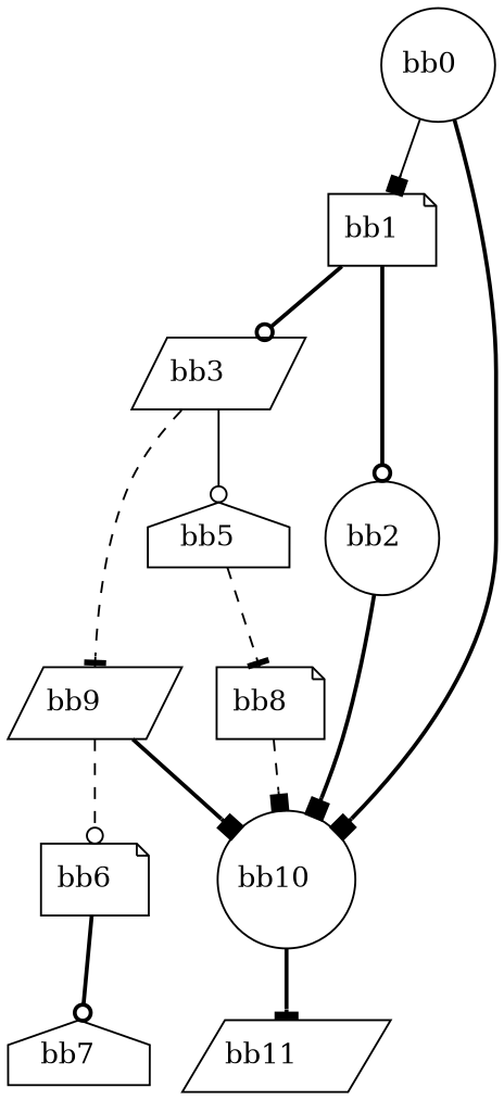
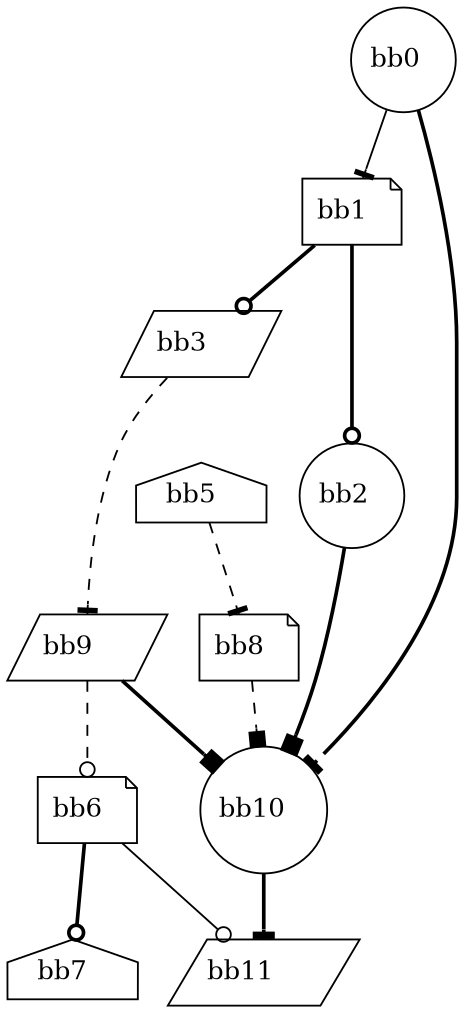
  digraph {
    node [shape=circle]
    edge [arrowhead=odot style=bold]
    n1 [label="bb0\l"]
    n2 [label="bb1\l" shape=note]
    n3 [label="bb10\l"]
    n4 [label="bb2\l"]
    n5 [label="bb3\l" shape=parallelogram]
    n6 [label="bb11\l" shape=parallelogram]
    n7 [label="bb5\l" shape=house]
    n8 [label="bb9\l" shape=parallelogram]
    n9 [label="bb8\l" shape=note]
    n10 [label="bb6\l" shape=note]
    n11 [label="bb7\l" shape=house]
-   n1 -> n2 [arrowhead=box style=solid]
-   n1 -> n3 [arrowhead=box]
+   n1 -> n2 [arrowhead=tee style=solid]
+   n1 -> n3 [arrowhead=tee]
    n2 -> n4
    n2 -> n5
    n3 -> n6 [arrowhead=tee]
    n4 -> n3 [arrowhead=box]
-   n5 -> n7 [style=solid]
    n5 -> n8 [arrowhead=tee style=dashed]
    n7 -> n9 [arrowhead=tee style=dashed]
    n8 -> n3 [arrowhead=box]
    n8 -> n10 [style=dashed]
    n9 -> n3 [arrowhead=box style=dashed]
+   n10 -> n6 [style=solid]
    n10 -> n11
  }
